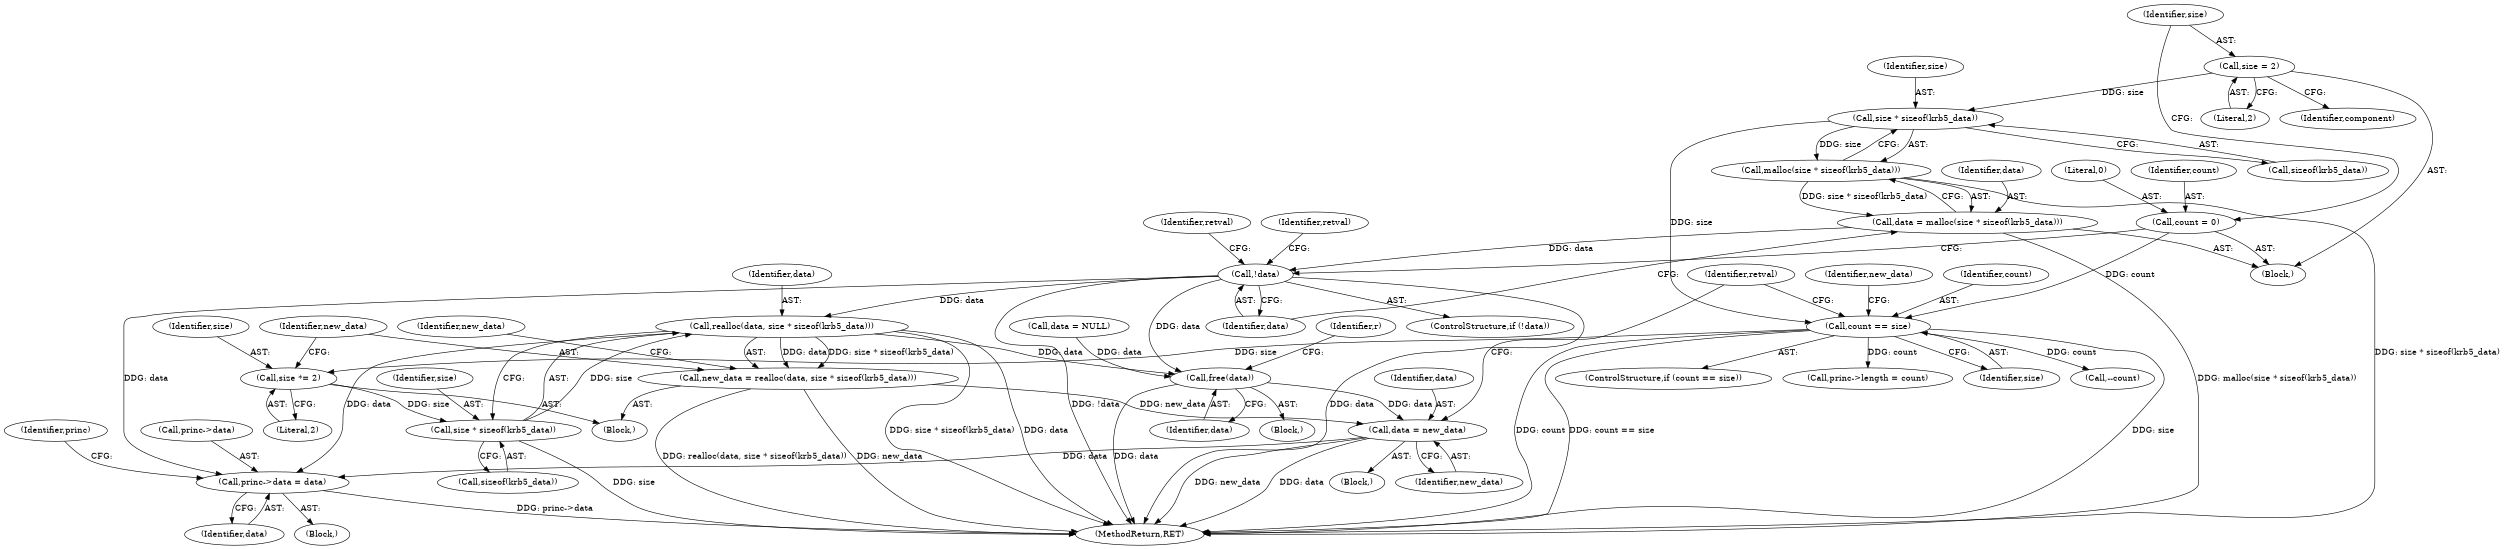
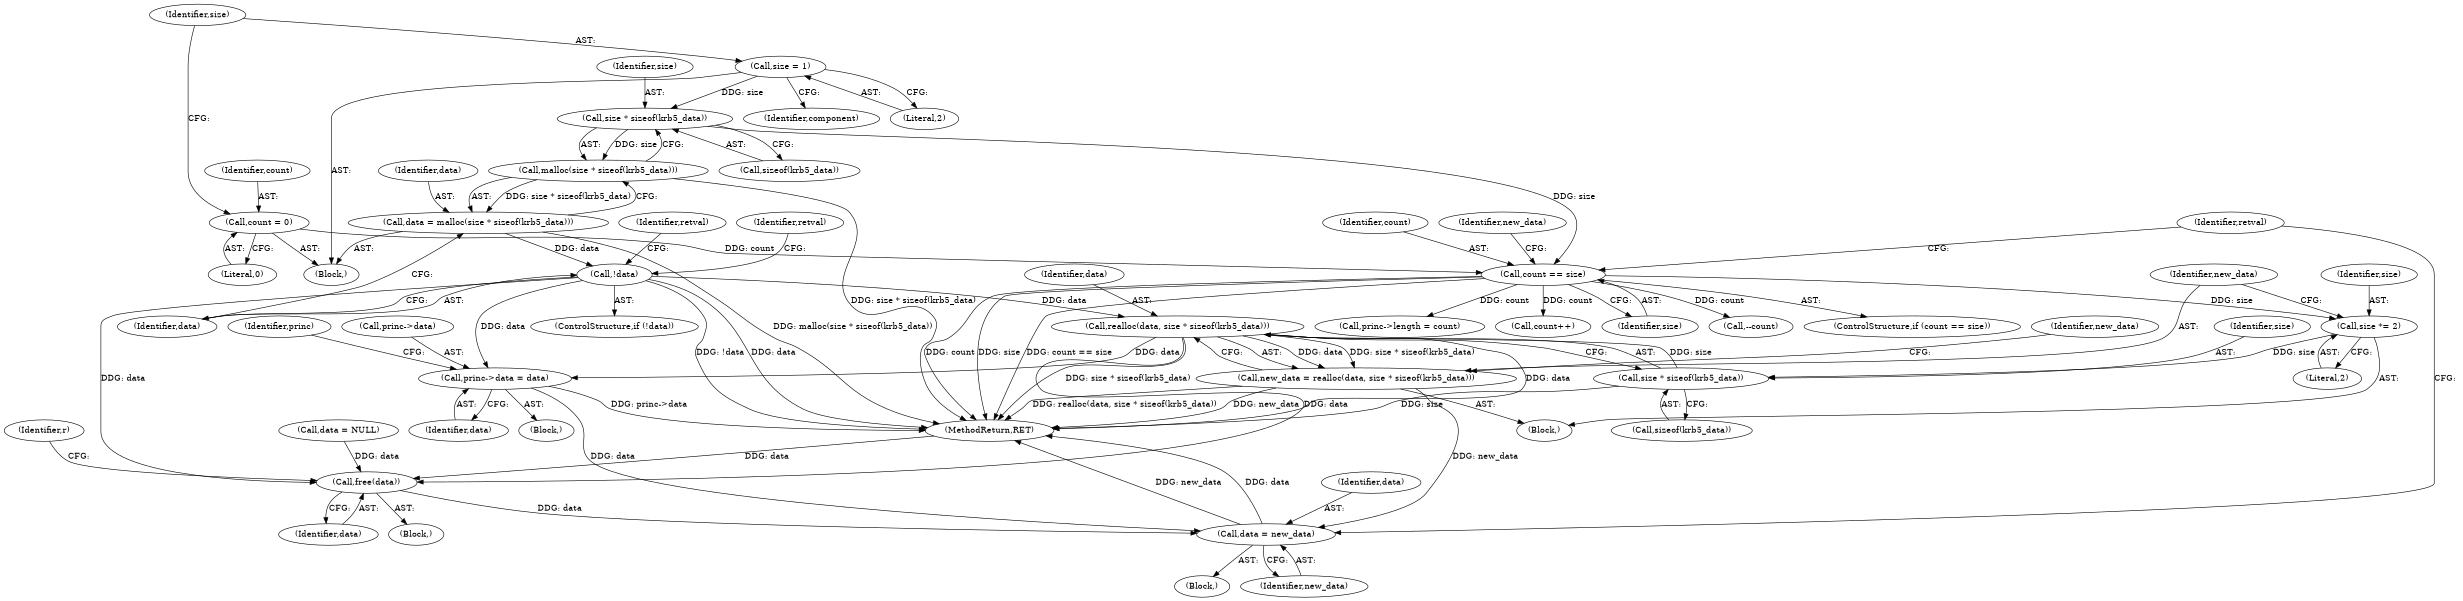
  digraph {
    n1 [label="(Call,realloc(data, size * sizeof(krb5_data)))"]
    n2 [label="(Call,size * sizeof(krb5_data))"]
    n3 [label="(Call,new_data = realloc(data, size * sizeof(krb5_data)))"]
    n4 [label="(Call,princ->data = data)"]
    n5 [label="(Call,free(data))"]
    n6 [label="(MethodReturn,RET)"]
    n7 [label="(Call,sizeof(krb5_data))"]
    n8 [label="(Block,)"]
    n9 [label="(Call,data = new_data)"]
    n10 [label="(Identifier,data)"]
    n11 [label="(Block,)"]
    n12 [label="(Identifier,data)"]
    n13 [label="(Block,)"]
    n14 [label="(Call,!data)"]
    n15 [label="(ControlStructure,if (!data))"]
    n16 [label="(Identifier,data)"]
    n17 [label="(Call,data = malloc(size * sizeof(krb5_data)))"]
    n18 [label="(Call,malloc(size * sizeof(krb5_data)))"]
    n19 [label="(Block,)"]
    n20 [label="(Call,size * sizeof(krb5_data))"]
    n21 [label="(Call,count == size)"]
    n22 [label="(Call,sizeof(krb5_data))"]
    n23 [label="(Call,size *= 2)"]
    n24 [label="(ControlStructure,if (count == size))"]
    n25 [label="(Call,princ->length = count)"]
+   n26 [label="(Call,count++)"]
    n27 [label="(Identifier,size)"]
    n28 [label="(Call,--count)"]
-   n29 [label="(Call,size = 2)"]
+   n29 [label="(Call,size = 1)"]
    n30 [label="(Literal,2)"]
    n31 [label="(Identifier,component)"]
    n32 [label="(Literal,2)"]
    n33 [label="(Call,count = 0)"]
    n34 [label="(Literal,0)"]
    n35 [label="(Block,)"]
    n36 [label="(Identifier,new_data)"]
    n37 [label="(Identifier,new_data)"]
    n38 [label="(Identifier,retval)"]
    n39 [label="(Identifier,count)"]
    n40 [label="(Identifier,princ)"]
    n41 [label="(Identifier,data)"]
    n42 [label="(Identifier,size)"]
    n43 [label="(Identifier,r)"]
    n44 [label="(Identifier,size)"]
    n45 [label="(Identifier,retval)"]
    n46 [label="(Identifier,retval)"]
    n47 [label="(Call,princ->data)"]
    n48 [label="(Identifier,new_data)"]
    n49 [label="(Identifier,size)"]
    n50 [label="(Identifier,new_data)"]
    n51 [label="(Identifier,data)"]
    n52 [label="(Identifier,data)"]
    n53 [label="(Call,data = NULL)"]
    n54 [label="(Identifier,size)"]
    n55 [label="(Identifier,count)"]
    n1 -> n2 [label="CFG: "]
    n1 -> n3 [label="AST: "]
    n1 -> n3 [label="DDG: data"]
    n1 -> n3 [label="DDG: size * sizeof(krb5_data)"]
    n1 -> n4 [label="DDG: data"]
    n1 -> n5 [label="DDG: data"]
    n1 -> n6 [label="DDG: data"]
    n1 -> n6 [label="DDG: size * sizeof(krb5_data)"]
    n2 -> n1 [label="AST: "]
    n2 -> n1 [label="DDG: size"]
    n2 -> n6 [label="DDG: size"]
    n2 -> n7 [label="CFG: "]
+   n3 -> n1 [label="CFG: "]
    n3 -> n6 [label="DDG: new_data"]
    n3 -> n6 [label="DDG: realloc(data, size * sizeof(krb5_data))"]
    n3 -> n8 [label="AST: "]
    n3 -> n9 [label="DDG: new_data"]
    n4 -> n6 [label="DDG: princ->data"]
    n4 -> n10 [label="CFG: "]
    n4 -> n11 [label="AST: "]
-   n5 -> n6 [label="DDG: data"]
+   n6 -> n5 [label="DDG: data"]
    n5 -> n9 [label="DDG: data"]
    n5 -> n12 [label="CFG: "]
    n5 -> n13 [label="AST: "]
    n7 -> n2 [label="AST: "]
-   n9 -> n4 [label="DDG: data"]
+   n4 -> n9 [label="DDG: data"]
    n9 -> n6 [label="DDG: new_data"]
    n9 -> n6 [label="DDG: data"]
    n9 -> n35 [label="AST: "]
    n9 -> n36 [label="CFG: "]
    n10 -> n4 [label="AST: "]
    n12 -> n5 [label="AST: "]
    n14 -> n1 [label="DDG: data"]
    n14 -> n4 [label="DDG: data"]
    n14 -> n5 [label="DDG: data"]
    n14 -> n6 [label="DDG: !data"]
    n14 -> n6 [label="DDG: data"]
    n14 -> n15 [label="AST: "]
    n14 -> n16 [label="CFG: "]
    n16 -> n14 [label="AST: "]
    n16 -> n17 [label="CFG: "]
    n17 -> n6 [label="DDG: malloc(size * sizeof(krb5_data))"]
    n17 -> n14 [label="DDG: data"]
    n17 -> n18 [label="CFG: "]
    n17 -> n19 [label="AST: "]
    n18 -> n6 [label="DDG: size * sizeof(krb5_data)"]
    n18 -> n17 [label="AST: "]
    n18 -> n17 [label="DDG: size * sizeof(krb5_data)"]
    n18 -> n20 [label="CFG: "]
    n20 -> n18 [label="AST: "]
    n20 -> n18 [label="DDG: size"]
    n20 -> n21 [label="DDG: size"]
    n20 -> n22 [label="CFG: "]
    n21 -> n6 [label="DDG: count == size"]
    n21 -> n6 [label="DDG: size"]
    n21 -> n6 [label="DDG: count"]
    n21 -> n23 [label="DDG: size"]
    n21 -> n24 [label="AST: "]
    n21 -> n25 [label="DDG: count"]
+   n21 -> n26 [label="DDG: count"]
    n21 -> n27 [label="CFG: "]
    n21 -> n28 [label="DDG: count"]
    n22 -> n20 [label="AST: "]
    n23 -> n2 [label="DDG: size"]
    n23 -> n8 [label="AST: "]
    n23 -> n32 [label="CFG: "]
    n27 -> n21 [label="AST: "]
    n29 -> n19 [label="AST: "]
    n29 -> n20 [label="DDG: size"]
    n29 -> n30 [label="CFG: "]
    n29 -> n31 [label="CFG: "]
    n30 -> n29 [label="AST: "]
    n32 -> n23 [label="AST: "]
    n33 -> n19 [label="AST: "]
    n33 -> n21 [label="DDG: count"]
-   n33 -> n14 [label="CFG: "]
+   n33 -> n34 [label="CFG: "]
    n34 -> n33 [label="AST: "]
    n36 -> n9 [label="AST: "]
    n37 -> n3 [label="CFG: "]
    n38 -> n9 [label="CFG: "]
    n38 -> n21 [label="CFG: "]
    n39 -> n33 [label="AST: "]
    n40 -> n4 [label="CFG: "]
    n41 -> n1 [label="AST: "]
    n42 -> n29 [label="AST: "]
    n42 -> n33 [label="CFG: "]
    n43 -> n5 [label="CFG: "]
    n44 -> n2 [label="AST: "]
    n45 -> n14 [label="CFG: "]
    n46 -> n14 [label="CFG: "]
    n47 -> n4 [label="AST: "]
    n48 -> n3 [label="AST: "]
    n48 -> n23 [label="CFG: "]
    n49 -> n23 [label="AST: "]
    n50 -> n21 [label="CFG: "]
    n51 -> n17 [label="AST: "]
    n52 -> n9 [label="AST: "]
    n53 -> n5 [label="DDG: data"]
    n54 -> n20 [label="AST: "]
    n55 -> n21 [label="AST: "]
  }
